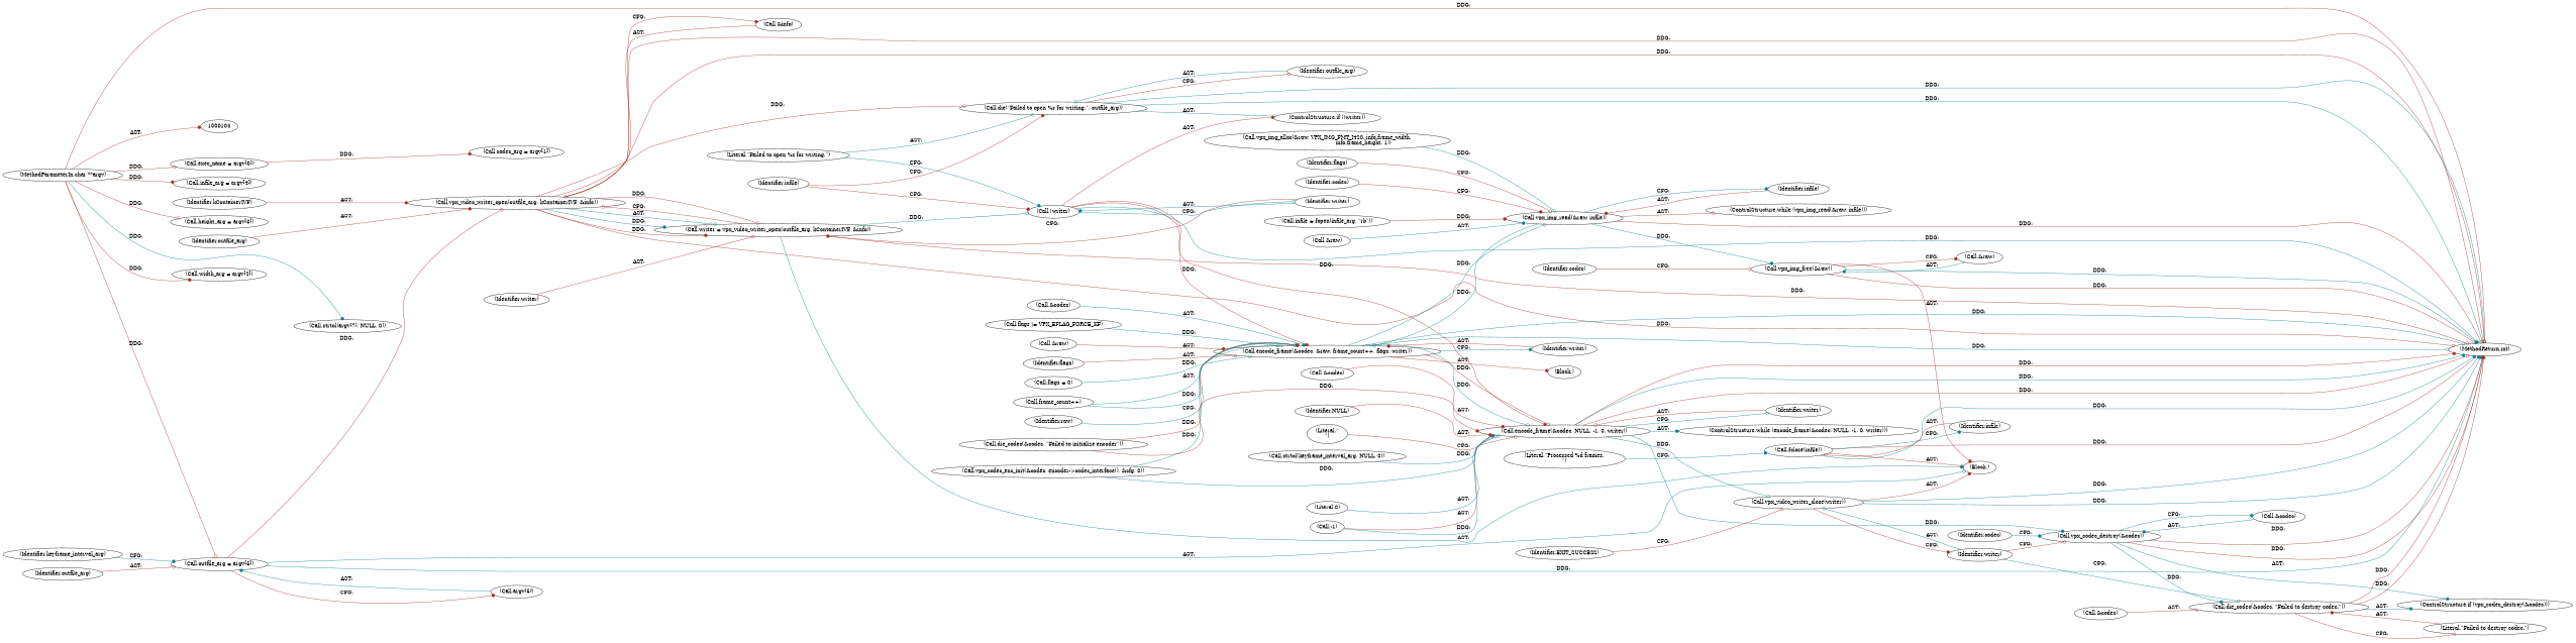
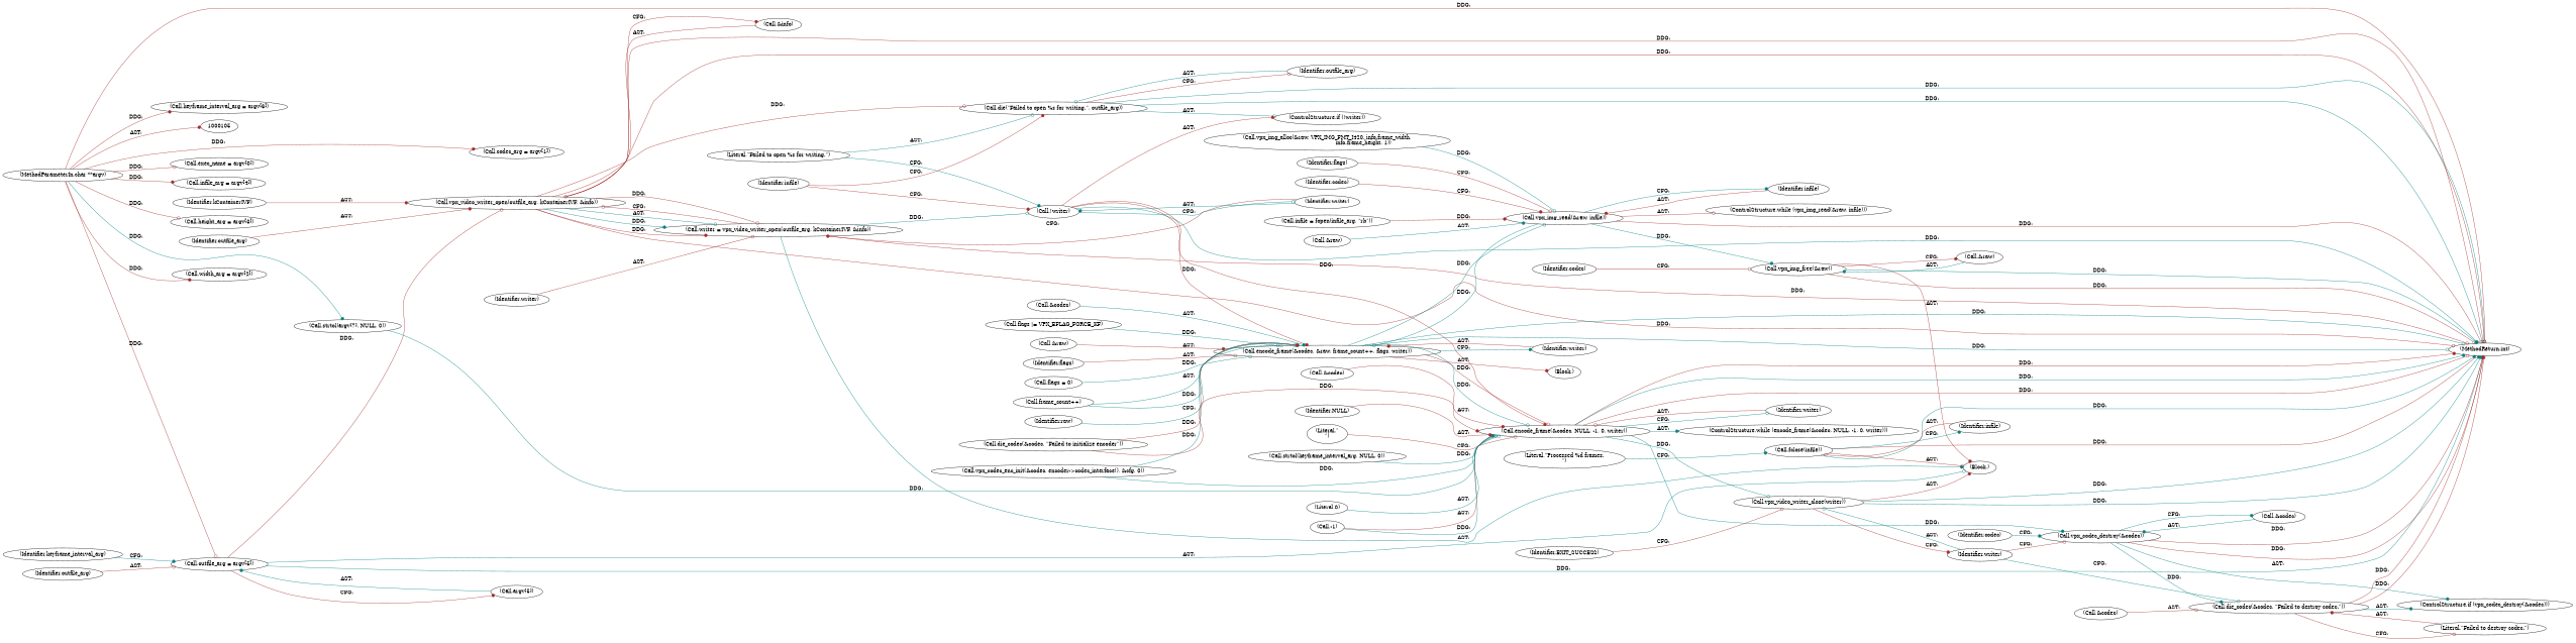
  digraph {
    rankdir=LR
    edge [arrowhead=odot color=brown]
    n1 [label="(Call,outfile_arg = argv[5])"]
    n2 [label="(Call,vpx_video_writer_open(outfile_arg, kContainerIVF, &info))"]
    n3 [label="(MethodReturn,int)"]
    n4 [label="(Block,)"]
    n5 [label="(Call,argv[5])"]
    n6 [label="(Call,writer = vpx_video_writer_open(outfile_arg, kContainerIVF, &info))"]
    n7 [label="(Call,die(\"Failed to open %s for writing.\", outfile_arg))"]
    n8 [label="(Call,&info)"]
    n9 [label="(MethodParameterIn,char **argv)"]
    n10 [label="(Call,exec_name = argv[0])"]
    n11 [label="(Call,infile_arg = argv[4])"]
    n12 [label="(Call,codec_arg = argv[1])"]
    n13 [label="(Call,height_arg = argv[3])"]
    n14 [label="(Call,width_arg = argv[2])"]
    n15 [label="(Call,strtol(argv[7], NULL, 0))"]
-   1000104
+   n16 [label="(Call,keyframe_interval_arg = argv[6])"]
+   1000104 [label=1000105]
    n18 [label="(Call,encode_frame(&codec, NULL, -1, 0, writer))"]
    n19 [label="(Call,!writer)"]
    n20 [label="(ControlStructure,if (!writer))"]
    n21 [label="(Identifier,outfile_arg)"]
    n22 [label="(Call,encode_frame(&codec, &raw, frame_count++, flags, writer))"]
    n23 [label="(Identifier,writer)"]
    n24 [label="(Call,vpx_img_read(&raw, infile))"]
    n25 [label="(Block,)"]
    n26 [label="(Identifier,writer)"]
    n27 [label="(Call,vpx_codec_destroy(&codec))"]
    n28 [label="(Call,vpx_video_writer_close(writer))"]
    n29 [label="(Identifier,writer)"]
    n30 [label="(ControlStructure,while (encode_frame(&codec, NULL, -1, 0, writer)))"]
    n31 [label="(Call,vpx_img_free(&raw))"]
    n32 [label="(Identifier,infile)"]
    n33 [label="(ControlStructure,while (vpx_img_read(&raw, infile)))"]
    n34 [label="(Call,fclose(infile))"]
    n35 [label="(Identifier,infile)"]
    n36 [label="(Call,&raw)"]
    n37 [label="(Call,die_codec(&codec, \"Failed to destroy codec.\"))"]
    n38 [label="(Call,&codec)"]
    n39 [label="(ControlStructure,if (vpx_codec_destroy(&codec)))"]
    n40 [label="(Identifier,writer)"]
    n41 [label="(Literal,\"Failed to destroy codec.\")"]
    n42 [label="(Identifier,keyframe_interval_arg)"]
    n43 [label="(Literal,\"Failed to open %s for writing.\")"]
    n44 [label="(Identifier,EXIT_SUCCESS)"]
    n45 [label="(Identifier,codec)"]
    n46 [label="(Identifier,raw)"]
    n47 [label="(Call,&codec)"]
    n48 [label="(Identifier,flags)"]
    n49 [label="(Identifier,codec)"]
    n50 [label="(Literal,0)"]
    n51 [label="(Call,flags |= VPX_EFLAG_FORCE_KF)"]
    n52 [label="(Literal,\"Processed %d frames.\n\")"]
    n53 [label="(Identifier,infile)"]
    n54 [label="(Identifier,kContainerIVF)"]
    n55 [label="(Identifier,writer)"]
    n56 [label="(Identifier,outfile_arg)"]
    n57 [label="(Call,-1)"]
    n58 [label="(Call,&codec)"]
    n59 [label="(Identifier,codec)"]
    n60 [label="(Call,infile = fopen(infile_arg, \"rb\"))"]
    n61 [label="(Identifier,NULL)"]
    n62 [label="(Call,&raw)"]
    n63 [label="(Call,&raw)"]
    n64 [label="(Identifier,flags)"]
    n65 [label="(Call,vpx_img_alloc(&raw, VPX_IMG_FMT_I420, info.frame_width,\n                                             info.frame_height, 1))"]
    n66 [label="(Call,vpx_codec_enc_init(&codec, encoder->codec_interface(), &cfg, 0))"]
    n67 [label="(Call,&codec)"]
    n68 [label="(Identifier,outfile_arg)"]
    n69 [label="(Literal,\"\n\")"]
    n70 [label="(Call,flags = 0)"]
    n71 [label="(Call,frame_count++)"]
    n72 [label="(Call,die_codec(&codec, \"Failed to initialize encoder\"))"]
    n73 [label="(Call,strtol(keyframe_interval_arg, NULL, 0))"]
    n1 -> n2 [label="DDG: "]
    n1 -> n3 [color=teal label="DDG: "]
    n1 -> n4 [color=teal label="AST: "]
    n1 -> n5 [arrowhead=dot label="CFG: "]
    n2 -> n3 [label="DDG: "]
    n2 -> n3 [label="DDG: "]
    n2 -> n3 [label="DDG: "]
    n2 -> n6 [color=teal label="AST: "]
    n2 -> n6 [arrowhead=dot color=teal label="DDG: "]
    n2 -> n6 [arrowhead=dot label="DDG: "]
    n2 -> n6 [label="DDG: "]
    n2 -> n7 [label="DDG: "]
    n2 -> n8 [arrowhead=dot label="CFG: "]
    n5 -> n1 [arrowhead=dot color=teal label="AST: "]
    n6 -> n2 [label="CFG: "]
    n6 -> n3 [label="DDG: "]
    n6 -> n4 [arrowhead=dot color=teal label="AST: "]
    n6 -> n19 [color=teal label="DDG: "]
    n7 -> n3 [color=teal label="DDG: "]
    n7 -> n3 [color=teal label="DDG: "]
    n7 -> n20 [color=teal label="AST: "]
    n7 -> n21 [label="CFG: "]
    n8 -> n2 [label="AST: "]
    n9 -> n1 [label="DDG: "]
    n9 -> n3 [label="DDG: "]
    n9 -> n10 [label="DDG: "]
    n9 -> n11 [arrowhead=dot label="DDG: "]
-   n10 -> n12 [arrowhead=dot label="DDG: "]
+   n9 -> n12 [arrowhead=dot label="DDG: "]
    n9 -> n13 [label="DDG: "]
    n9 -> n14 [arrowhead=dot label="DDG: "]
    n9 -> n15 [arrowhead=dot color=teal label="DDG: "]
+   n9 -> n16 [arrowhead=dot label="DDG: "]
    n9 -> 1000104 [arrowhead=dot label="AST: "]
+   n15 -> n18 [color=teal label="DDG: "]
    n18 -> n3 [arrowhead=dot color=teal label="DDG: "]
    n18 -> n3 [label="DDG: "]
    n18 -> n3 [arrowhead=dot label="DDG: "]
    n18 -> n27 [arrowhead=dot color=teal label="DDG: "]
    n18 -> n28 [color=teal label="DDG: "]
    n18 -> n29 [color=teal label="CFG: "]
    n18 -> n30 [arrowhead=dot color=teal label="AST: "]
    n19 -> n3 [arrowhead=dot color=teal label="DDG: "]
    n19 -> n18 [arrowhead=dot label="DDG: "]
    n19 -> n20 [arrowhead=dot label="AST: "]
    n19 -> n22 [arrowhead=dot label="DDG: "]
    n19 -> n23 [color=teal label="CFG: "]
    n21 -> n7 [color=teal label="AST: "]
    n22 -> n3 [color=teal label="DDG: "]
    n22 -> n3 [color=teal label="DDG: "]
    n22 -> n18 [label="DDG: "]
    n22 -> n18 [color=teal label="DDG: "]
    n22 -> n24 [color=teal label="DDG: "]
    n22 -> n25 [arrowhead=dot label="AST: "]
    n22 -> n26 [arrowhead=dot color=teal label="CFG: "]
    n23 -> n6 [arrowhead=dot label="CFG: "]
    n23 -> n19 [arrowhead=dot color=teal label="AST: "]
    n24 -> n3 [label="DDG: "]
    n24 -> n22 [color=teal label="DDG: "]
    n24 -> n31 [arrowhead=dot color=teal label="DDG: "]
    n24 -> n32 [arrowhead=dot color=teal label="CFG: "]
    n24 -> n33 [label="AST: "]
    n26 -> n22 [arrowhead=dot label="AST: "]
    n27 -> n3 [arrowhead=dot label="DDG: "]
    n27 -> n3 [arrowhead=dot label="DDG: "]
    n27 -> n37 [arrowhead=dot color=teal label="DDG: "]
    n27 -> n38 [arrowhead=dot color=teal label="CFG: "]
    n27 -> n39 [arrowhead=dot color=teal label="AST: "]
    n28 -> n3 [arrowhead=dot color=teal label="DDG: "]
    n28 -> n3 [arrowhead=dot color=teal label="DDG: "]
    n28 -> n4 [arrowhead=dot label="AST: "]
    n28 -> n40 [arrowhead=dot label="CFG: "]
    n29 -> n18 [label="AST: "]
    n31 -> n3 [label="DDG: "]
    n31 -> n3 [arrowhead=dot color=teal label="DDG: "]
    n31 -> n4 [arrowhead=dot label="AST: "]
    n31 -> n36 [arrowhead=dot label="CFG: "]
    n32 -> n24 [arrowhead=dot label="AST: "]
    n34 -> n3 [label="DDG: "]
    n34 -> n3 [arrowhead=dot color=teal label="DDG: "]
    n34 -> n4 [label="AST: "]
    n34 -> n35 [arrowhead=dot color=teal label="CFG: "]
    n35 -> n34 [label="AST: "]
    n36 -> n31 [arrowhead=dot color=teal label="AST: "]
    n37 -> n3 [label="DDG: "]
    n37 -> n3 [label="DDG: "]
    n37 -> n39 [arrowhead=dot color=teal label="AST: "]
    n37 -> n41 [label="CFG: "]
    n38 -> n27 [arrowhead=dot color=teal label="AST: "]
    n40 -> n27 [label="CFG: "]
    n40 -> n28 [color=teal label="AST: "]
    n40 -> n37 [color=teal label="CFG: "]
    n41 -> n37 [arrowhead=dot label="AST: "]
    n42 -> n1 [arrowhead=dot color=teal label="CFG: "]
    n43 -> n7 [color=teal label="AST: "]
    n43 -> n19 [arrowhead=dot color=teal label="CFG: "]
    n44 -> n28 [label="CFG: "]
    n45 -> n31 [label="CFG: "]
    n46 -> n22 [color=teal label="CFG: "]
    n47 -> n22 [arrowhead=dot color=teal label="AST: "]
    n48 -> n24 [label="CFG: "]
    n49 -> n24 [arrowhead=dot label="CFG: "]
    n50 -> n18 [arrowhead=dot color=teal label="AST: "]
    n51 -> n22 [color=teal label="DDG: "]
    n52 -> n34 [arrowhead=dot color=teal label="CFG: "]
    n53 -> n7 [arrowhead=dot label="CFG: "]
    n53 -> n19 [arrowhead=dot label="CFG: "]
    n54 -> n2 [arrowhead=dot label="AST: "]
    n55 -> n6 [label="AST: "]
    n56 -> n2 [arrowhead=dot label="AST: "]
    n57 -> n18 [label="AST: "]
    n57 -> n18 [color=teal label="DDG: "]
    n58 -> n18 [arrowhead=dot label="AST: "]
    n59 -> n27 [arrowhead=dot color=teal label="CFG: "]
    n60 -> n24 [arrowhead=dot label="DDG: "]
    n61 -> n18 [arrowhead=dot label="AST: "]
    n62 -> n22 [arrowhead=dot label="AST: "]
    n63 -> n24 [arrowhead=dot color=teal label="AST: "]
    n64 -> n22 [label="AST: "]
    n65 -> n24 [color=teal label="DDG: "]
    n66 -> n18 [color=teal label="DDG: "]
    n66 -> n22 [arrowhead=dot color=teal label="DDG: "]
    n67 -> n37 [label="AST: "]
    n68 -> n1 [label="AST: "]
    n69 -> n18 [label="CFG: "]
    n70 -> n22 [color=teal label="DDG: "]
    n71 -> n22 [color=teal label="AST: "]
    n71 -> n22 [color=teal label="DDG: "]
    n72 -> n18 [arrowhead=dot label="DDG: "]
    n72 -> n22 [arrowhead=dot label="DDG: "]
    n73 -> n18 [color=teal label="DDG: "]
  }
